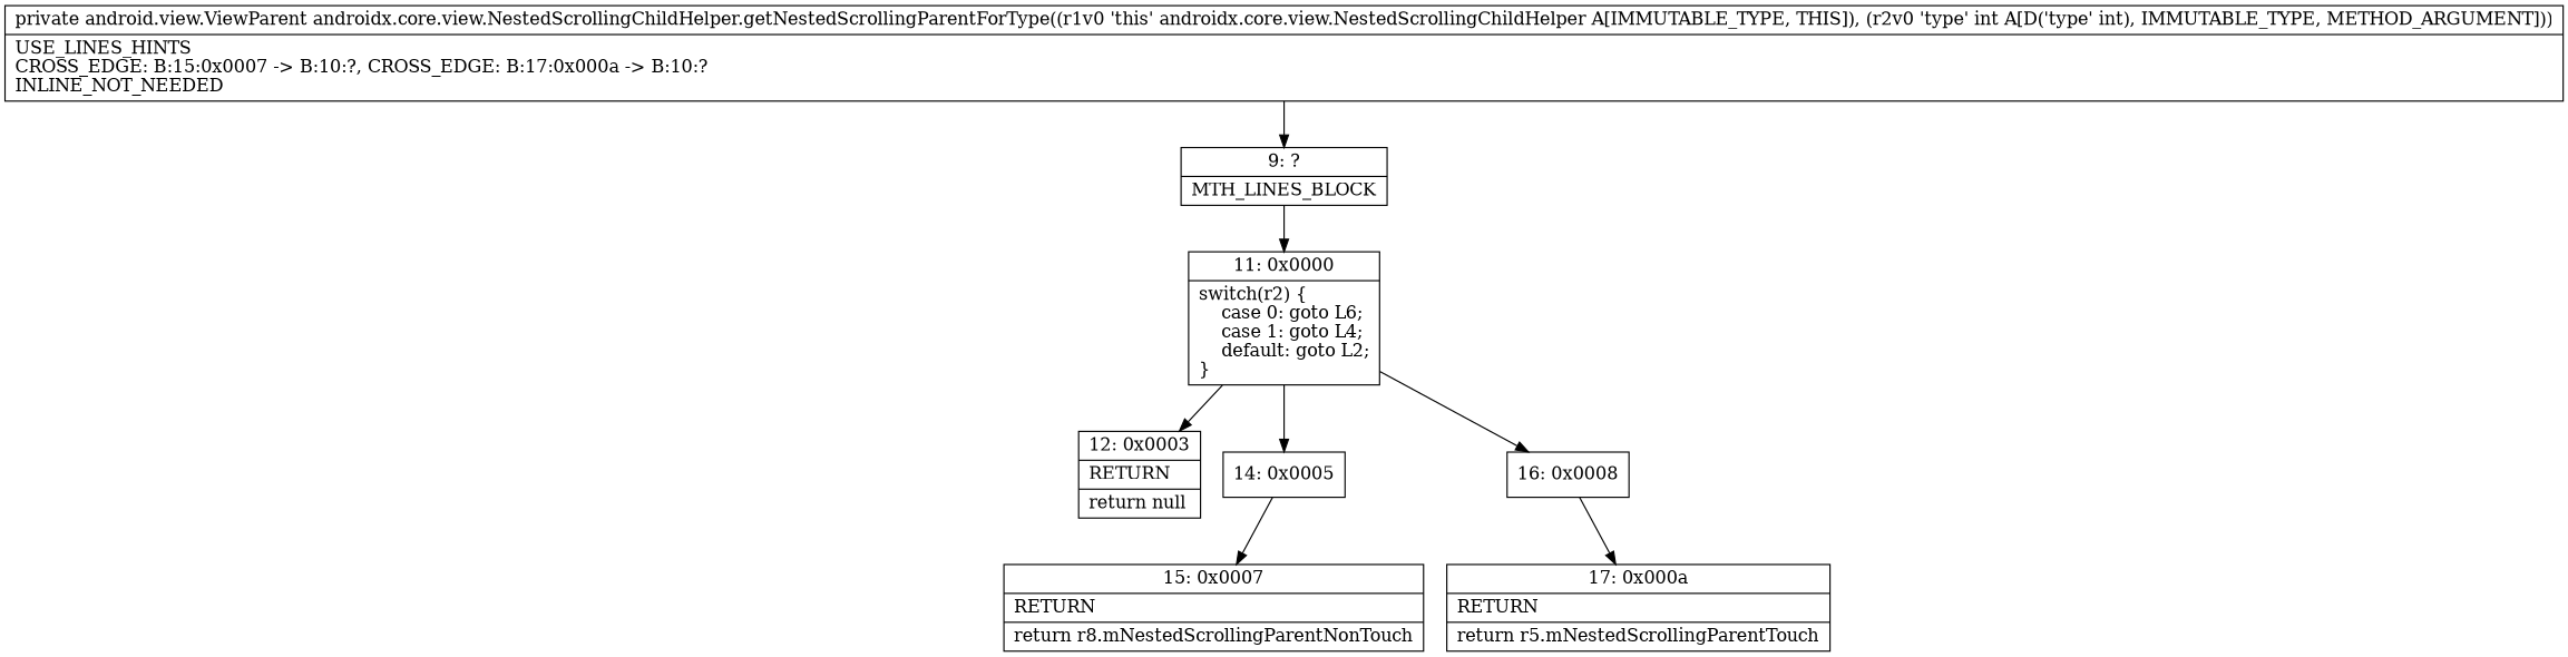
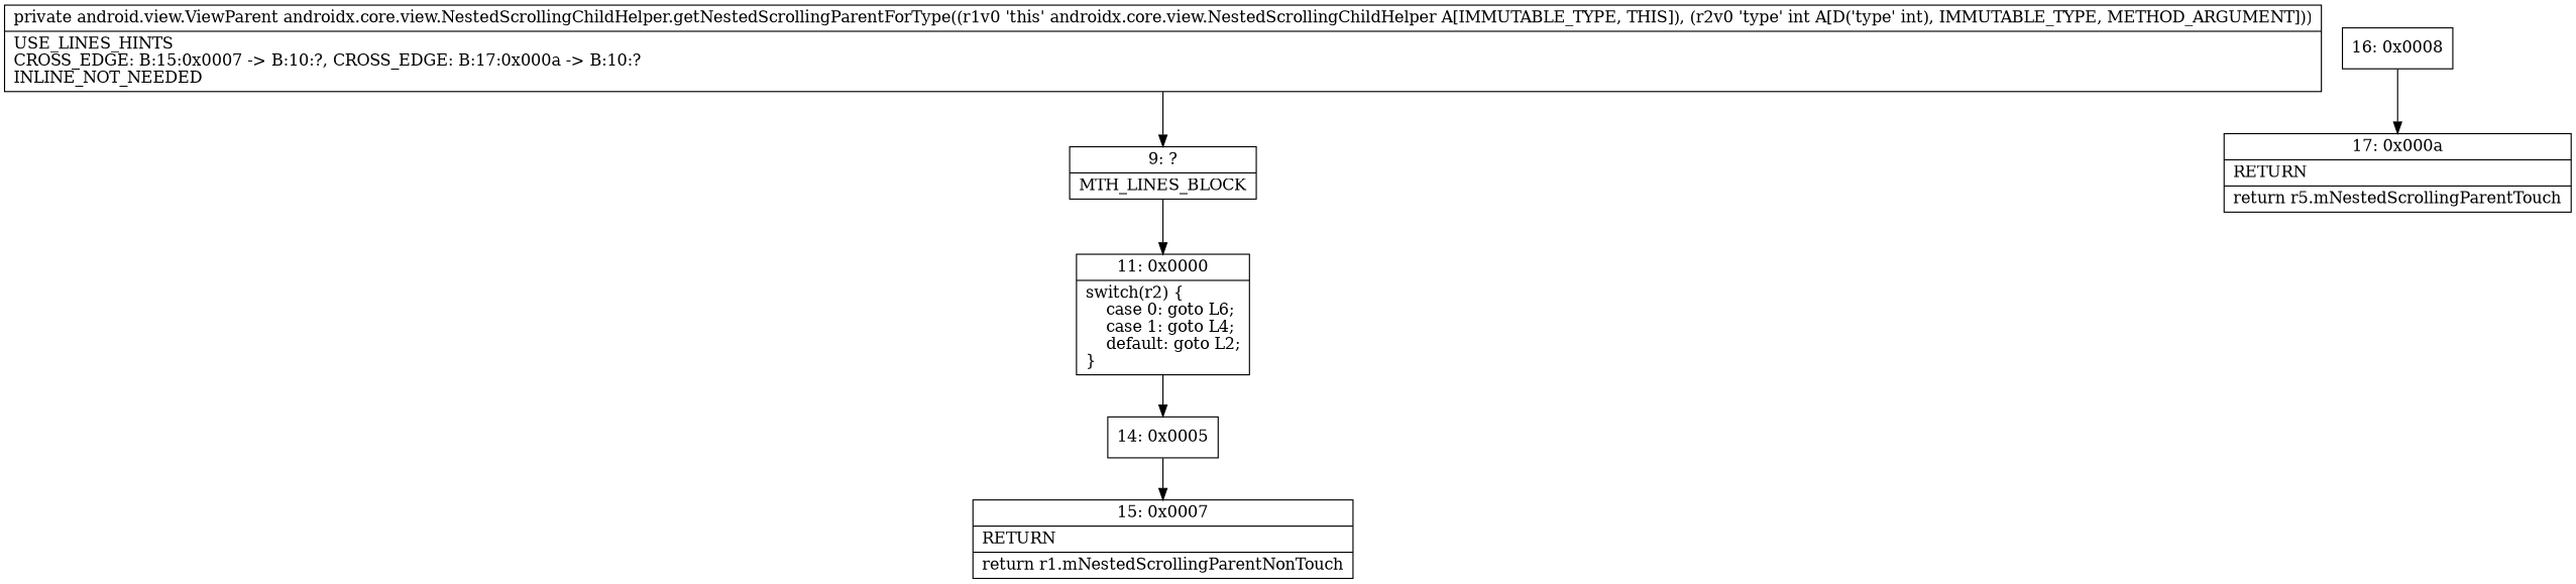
  digraph {
    node [shape=record]
    n1 [label="{9\:\ ?|MTH_LINES_BLOCK\l}"]
    n2 [label="{11\:\ 0x0000|switch(r2) \{\l    case 0: goto L6;\l    case 1: goto L4;\l    default: goto L2;\l\}\l}"]
-   n3 [label="{12\:\ 0x0003|RETURN\l|return null\l}"]
    n4 [label="{14\:\ 0x0005}"]
    n5 [label="{16\:\ 0x0008}"]
-   n6 [label="{15\:\ 0x0007|RETURN\l|return r8.mNestedScrollingParentNonTouch\l}"]
+   n6 [label="{15\:\ 0x0007|RETURN\l|return r1.mNestedScrollingParentNonTouch\l}"]
    n7 [label="{17\:\ 0x000a|RETURN\l|return r5.mNestedScrollingParentTouch\l}"]
    n8 [label="{private android.view.ViewParent androidx.core.view.NestedScrollingChildHelper.getNestedScrollingParentForType((r1v0 'this' androidx.core.view.NestedScrollingChildHelper A[IMMUTABLE_TYPE, THIS]), (r2v0 'type' int A[D('type' int), IMMUTABLE_TYPE, METHOD_ARGUMENT]))  | USE_LINES_HINTS\lCROSS_EDGE: B:15:0x0007 \-\> B:10:?, CROSS_EDGE: B:17:0x000a \-\> B:10:?\lINLINE_NOT_NEEDED\l}"]
    n1 -> n2
-   n2 -> n3
    n2 -> n4
-   n2 -> n5
    n4 -> n6
    n5 -> n7
    n8 -> n1
  }
